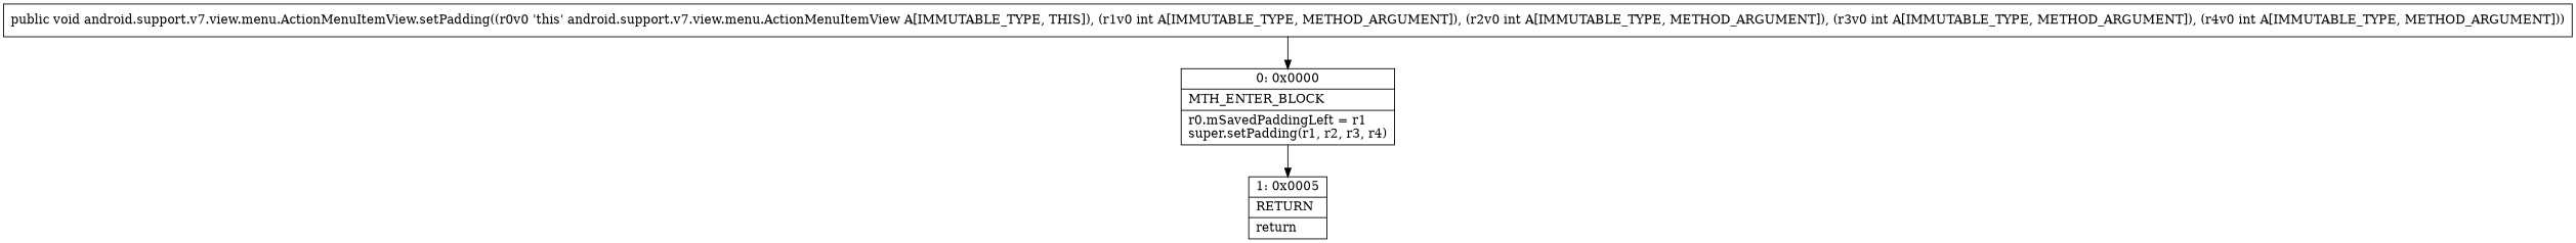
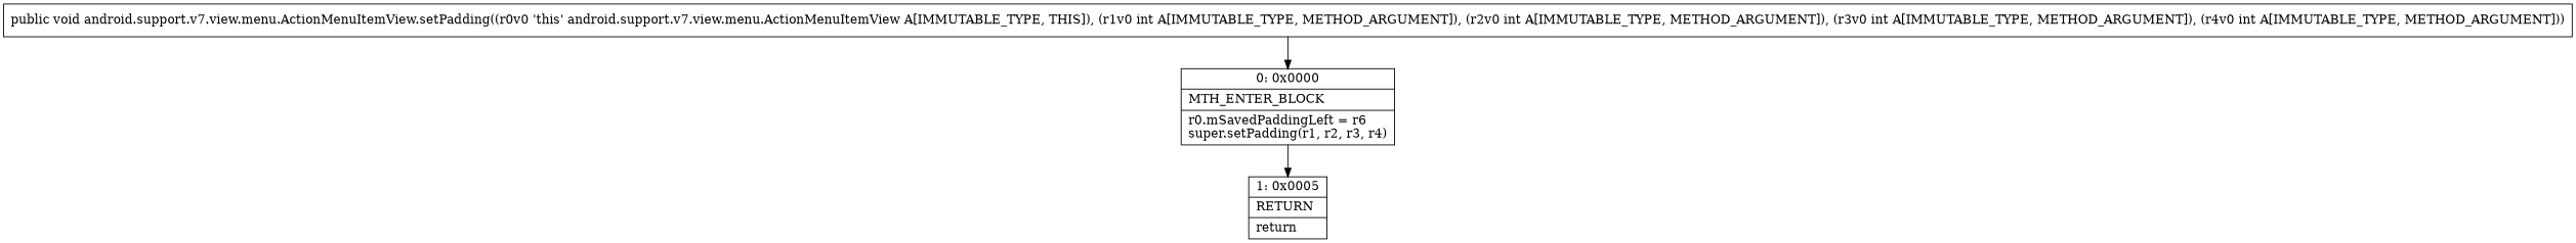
  digraph {
    node [shape=record]
-   n1 [label="{0\:\ 0x0000|MTH_ENTER_BLOCK\l|r0.mSavedPaddingLeft = r1\lsuper.setPadding(r1, r2, r3, r4)\l}"]
+   n1 [label="{0\:\ 0x0000|MTH_ENTER_BLOCK\l|r0.mSavedPaddingLeft = r6\lsuper.setPadding(r1, r2, r3, r4)\l}"]
    n2 [label="{1\:\ 0x0005|RETURN\l|return\l}"]
    n3 [label="{public void android.support.v7.view.menu.ActionMenuItemView.setPadding((r0v0 'this' android.support.v7.view.menu.ActionMenuItemView A[IMMUTABLE_TYPE, THIS]), (r1v0 int A[IMMUTABLE_TYPE, METHOD_ARGUMENT]), (r2v0 int A[IMMUTABLE_TYPE, METHOD_ARGUMENT]), (r3v0 int A[IMMUTABLE_TYPE, METHOD_ARGUMENT]), (r4v0 int A[IMMUTABLE_TYPE, METHOD_ARGUMENT])) }"]
    n1 -> n2
    n3 -> n1
  }
